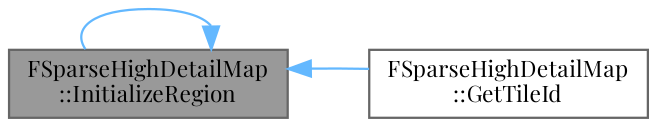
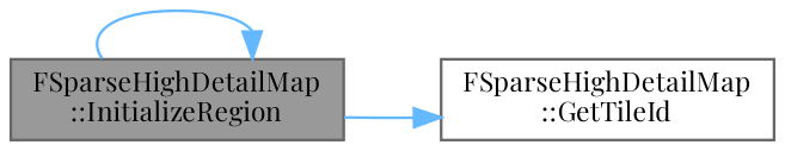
  digraph {
    rankdir=LR
    fontname="Playfair Display"
    node [fontname="Playfair Display" fontsize=10 shape=box style=filled]
    edge [color=steelblue1 fontname="Playfair Display" fontsize=10 labelfontname=Helvetica labelfontsize=10 style=solid]
    n1 [color=gray40 fillcolor=grey60 fontcolor=black height=0.2 label="FSparseHighDetailMap\l::InitializeRegion" width=0.4]
    n2 [color=grey40 fillcolor=white height=0.2 label="FSparseHighDetailMap\l::GetTileId" width=0.4]
    n1 -> n1
-   n2 -> n1
+   n1 -> n2
  }
